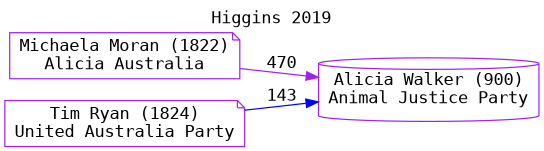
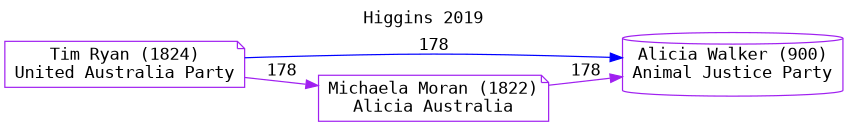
  digraph {
    fontname="DejaVu Sans Mono"
    label="Higgins 2019"
    labelloc=t
    mclimit=10
    rankdir=LR
    node [color=purple fontname="DejaVu Sans Mono" shape=note]
    edge [color=purple fontname="DejaVu Sans Mono"]
    n1 [label="Alicia Walker (900)\nAnimal Justice Party" shape=cylinder]
    n2 [label="Michaela Moran (1822)\nAlicia Australia"]
    n3 [label="Tim Ryan (1824)\nUnited Australia Party"]
-   n2 -> n1 [label=470]
-   n3 -> n1 [color=blue label=143]
+   n2 -> n1 [label=178]
+   n3 -> n1 [color=blue label=178]
+   n3 -> n2 [label=178]
  }
